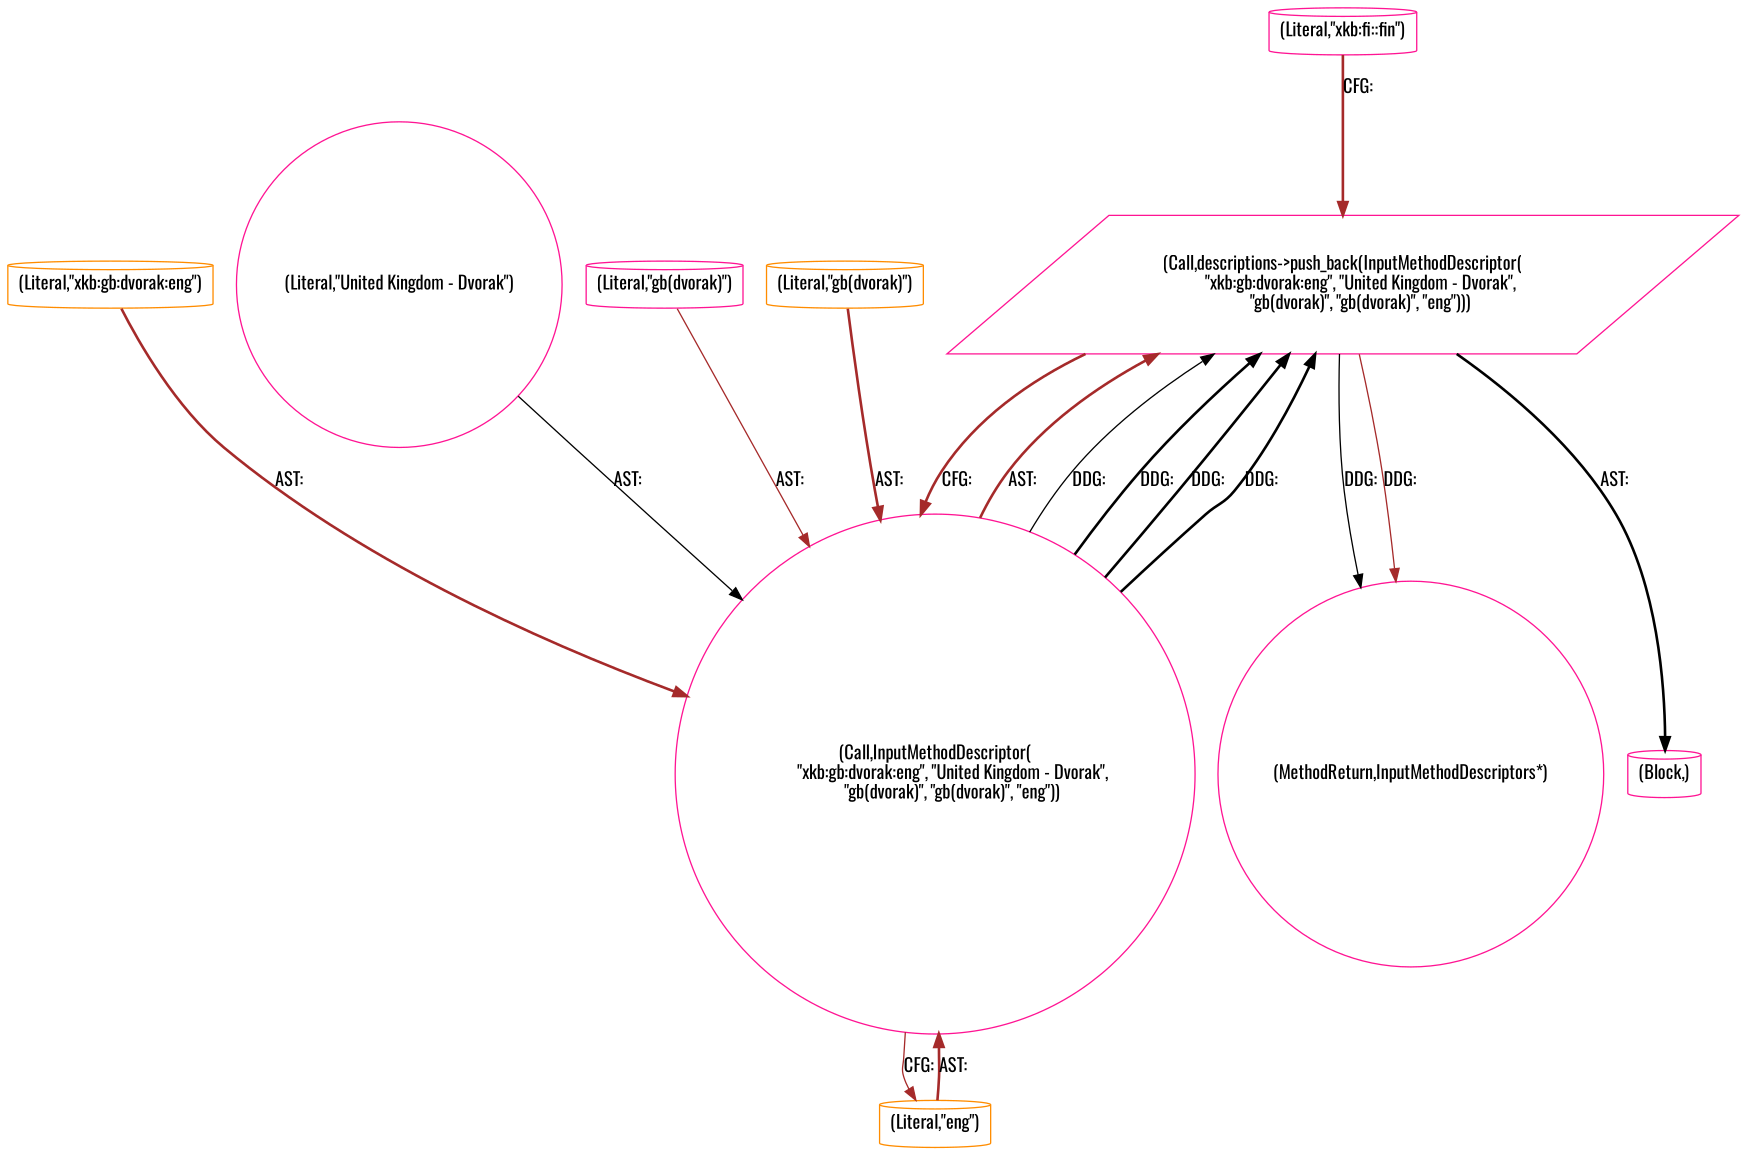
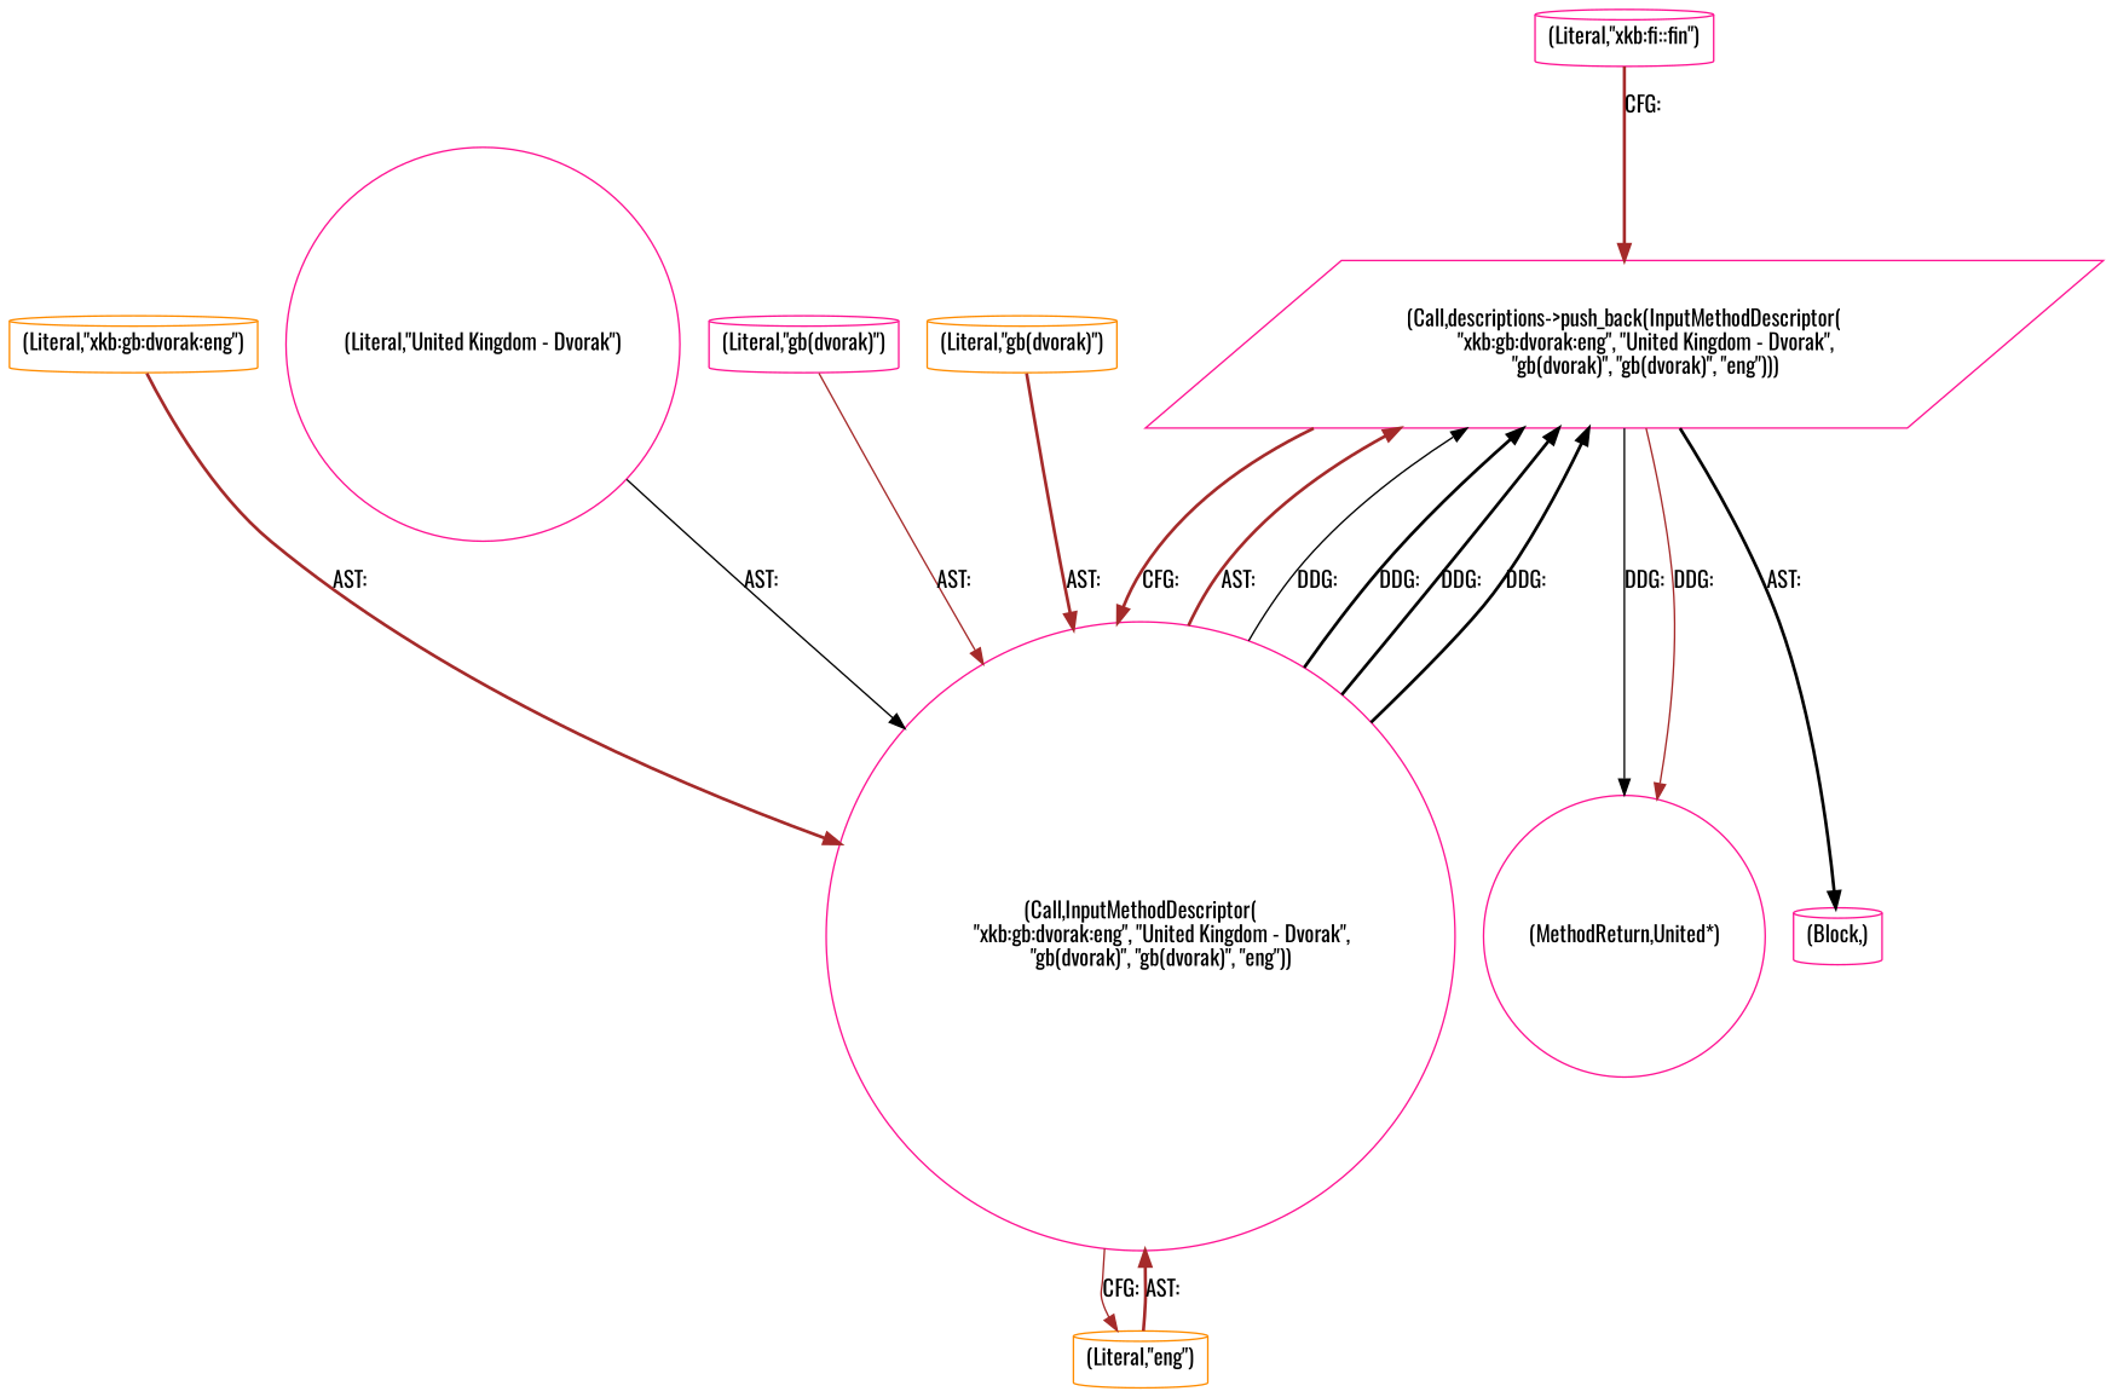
  digraph {
    fontname=Oswald
    node [color=deeppink shape=cylinder fontname=Oswald]
    edge [color=brown style=bold fontname=Oswald]
    n1 [label="(Call,descriptions->push_back(InputMethodDescriptor(\n         \"xkb:gb:dvorak:eng\", \"United Kingdom - Dvorak\",\n         \"gb(dvorak)\", \"gb(dvorak)\", \"eng\")))" shape=parallelogram]
    n2 [label="(Call,InputMethodDescriptor(\n         \"xkb:gb:dvorak:eng\", \"United Kingdom - Dvorak\",\n         \"gb(dvorak)\", \"gb(dvorak)\", \"eng\"))" shape=circle]
-   n3 [label="(MethodReturn,InputMethodDescriptors*)" shape=circle]
+   n3 [label="(MethodReturn,United*)" shape=circle]
    n4 [label="(Block,)"]
    n5 [label="(Literal,\"eng\")" color=darkorange]
    n6 [label="(Literal,\"xkb:fi::fin\")"]
    n7 [label="(Literal,\"xkb:gb:dvorak:eng\")" color=darkorange]
    n8 [label="(Literal,\"United Kingdom - Dvorak\")" shape=circle]
    n9 [label="(Literal,\"gb(dvorak)\")"]
    n10 [label="(Literal,\"gb(dvorak)\")" color=darkorange]
    n1 -> n2 [label="CFG: "]
    n1 -> n3 [label="DDG: " color=black style=solid]
    n1 -> n3 [label="DDG: " style=solid]
    n1 -> n4 [label="AST: " color=black]
    n2 -> n1 [label="AST: "]
    n2 -> n1 [label="DDG: " color=black style=solid]
    n2 -> n1 [label="DDG: " color=black]
    n2 -> n1 [label="DDG: " color=black]
    n2 -> n1 [label="DDG: " color=black]
    n2 -> n5 [label="CFG: " style=solid]
    n5 -> n2 [label="AST: "]
    n6 -> n1 [label="CFG: "]
    n7 -> n2 [label="AST: "]
    n8 -> n2 [label="AST: " color=black style=solid]
    n9 -> n2 [label="AST: " style=solid]
    n10 -> n2 [label="AST: "]
  }
